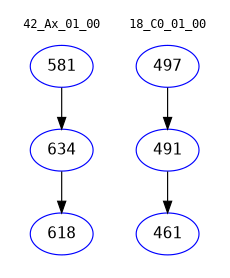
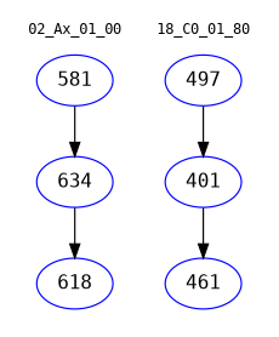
  digraph {
    fontname="DejaVu Sans Mono"
    node [color=blue fontname="DejaVu Sans Mono"]
    edge [color=black fontname="DejaVu Sans Mono"]
    n1 [label=581]
    n2 [label=634]
    n3 [label=618]
    n4 [label=497]
-   n5 [label=491]
+   n5 [label=401]
    n6 [label=461]
    subgraph cluster_1 {
      color=white
      fontsize=10
-     label="42_Ax_01_00"
+     label="02_Ax_01_00"
      n1
      n2
      n3
    }
    subgraph cluster_2 {
      color=white
      fontsize=10
-     label="18_C0_01_00"
+     label="18_C0_01_80"
      n4
      n5
      n6
    }
    n1 -> n2
    n2 -> n3
    n4 -> n5
    n5 -> n6
  }
